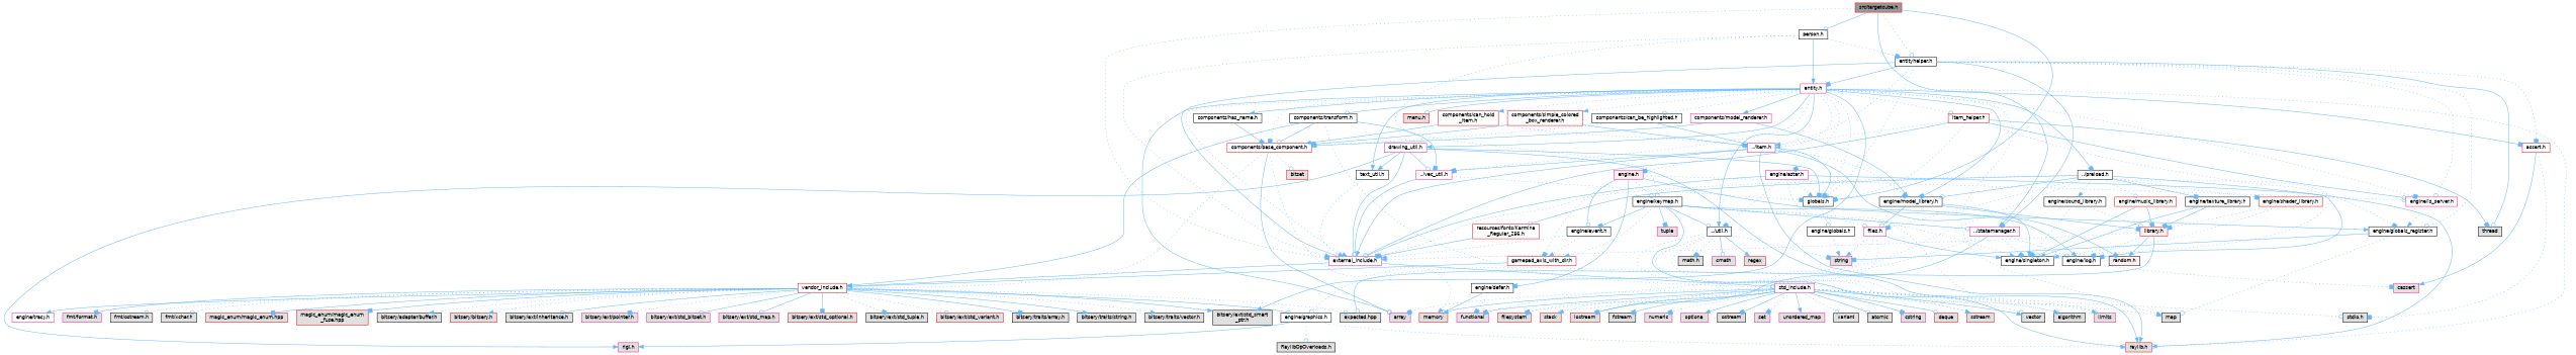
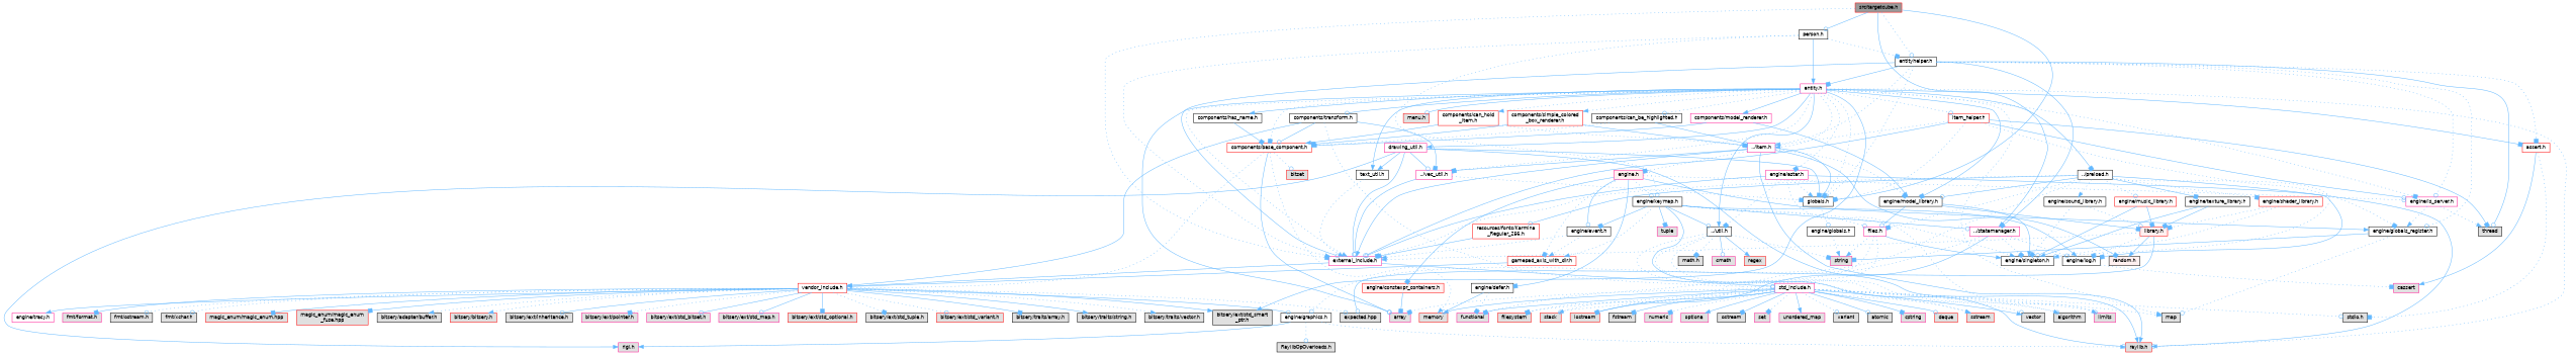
  digraph {
    node [color=black fillcolor="#E0E0E0" fontname=Helvetica fontsize=10 shape=box style=filled]
    edge [arrowhead=odot color=steelblue1 fontname=Helvetica fontsize=10 labelfontname=Helvetica labelfontsize=10 style=solid]
    n1 [color=red fillcolor=grey60 fontcolor=black height=0.2 label="src/targetcube.h" width=0.4]
    n2 [color=deeppink fillcolor=white height=0.2 label="external_include.h" width=0.4]
    n3 [fillcolor=white height=0.2 label="entityhelper.h" width=0.4]
    n4 [fillcolor=white height=0.2 label="globals.h" width=0.4]
    n5 [color=deeppink fillcolor=white height=0.2 label="../statemanager.h" width=0.4]
    n6 [fillcolor=white height=0.2 label="person.h" width=0.4]
    n7 [color=deeppink fillcolor=white height=0.2 label="std_include.h" width=0.4]
    n8 [color=red fillcolor=white height=0.2 label="vendor_include.h" width=0.4]
    n9 [height=0.2 label=thread width=0.4]
    n10 [color=red fillcolor=white height=0.2 label="assert.h" width=0.4]
    n11 [fillcolor=white height=0.2 label="engine/globals_register.h" width=0.4]
    n12 [color=deeppink fillcolor=white height=0.2 label="engine/is_server.h" width=0.4]
    n13 [color=deeppink fillcolor=white height=0.2 label="entity.h" width=0.4]
    n14 [color=deeppink fillcolor=white height=0.2 label="../item.h" width=0.4]
    n15 [fillcolor=white height=0.2 label="engine/globals.h" width=0.4]
    n16 [color=red height=0.2 label=iostream width=0.4]
    n17 [color=red height=0.2 label=stack width=0.4]
    n18 [fillcolor=white height=0.2 label="engine/log.h" width=0.4]
    n19 [fillcolor=white height=0.2 label="engine/singleton.h" width=0.4]
    n20 [fillcolor=white height=0.2 label="engine/keymap.h" width=0.4]
    n21 [height=0.2 label="stdio.h" width=0.4]
    n22 [height=0.2 label=algorithm width=0.4]
    n23 [color=deeppink height=0.2 label=array width=0.4]
    n24 [height=0.2 label=atomic width=0.4]
    n25 [color=deeppink height=0.2 label=cstring width=0.4]
    n26 [color=red height=0.2 label=deque width=0.4]
    n27 [color=red height=0.2 label=filesystem width=0.4]
    n28 [height=0.2 label=fstream width=0.4]
    n29 [color=deeppink height=0.2 label=functional width=0.4]
    n30 [color=deeppink height=0.2 label=limits width=0.4]
    n31 [height=0.2 label=map width=0.4]
    n32 [color=red height=0.2 label=memory width=0.4]
    n33 [color=deeppink height=0.2 label=numeric width=0.4]
    n34 [color=deeppink height=0.2 label=optional width=0.4]
    n35 [height=0.2 label=ostream width=0.4]
    n36 [color=deeppink height=0.2 label=set width=0.4]
    n37 [color=red height=0.2 label=sstream width=0.4]
    n38 [color=deeppink height=0.2 label=unordered_map width=0.4]
    n39 [height=0.2 label=variant width=0.4]
    n40 [height=0.2 label=vector width=0.4]
    n41 [fillcolor=white height=0.2 label="engine/graphics.h" width=0.4]
    n42 [color=deeppink height=0.2 label="fmt/format.h" width=0.4]
    n43 [height=0.2 label="fmt/ostream.h" width=0.4]
    n44 [height=0.2 label="fmt/xchar.h" width=0.4]
    n45 [height=0.2 label="expected.hpp" width=0.4]
    n46 [color=red height=0.2 label="magic_enum/magic_enum.hpp" width=0.4]
    n47 [color=red height=0.2 label="magic_enum/magic_enum\l_fuse.hpp" width=0.4]
    n48 [height=0.2 label="bitsery/adapter/buffer.h" width=0.4]
    n49 [color=red height=0.2 label="bitsery/bitsery.h" width=0.4]
    n50 [height=0.2 label="bitsery/ext/inheritance.h" width=0.4]
    n51 [color=deeppink height=0.2 label="bitsery/ext/pointer.h" width=0.4]
    n52 [color=deeppink height=0.2 label="bitsery/ext/std_bitset.h" width=0.4]
    n53 [color=deeppink height=0.2 label="bitsery/ext/std_map.h" width=0.4]
    n54 [color=red height=0.2 label="bitsery/ext/std_optional.h" width=0.4]
    n55 [height=0.2 label="bitsery/ext/std_smart\l_ptr.h" width=0.4]
    n56 [height=0.2 label="bitsery/ext/std_tuple.h" width=0.4]
    n57 [color=red height=0.2 label="bitsery/ext/std_variant.h" width=0.4]
    n58 [height=0.2 label="bitsery/traits/array.h" width=0.4]
    n59 [height=0.2 label="bitsery/traits/string.h" width=0.4]
    n60 [height=0.2 label="bitsery/traits/vector.h" width=0.4]
    n61 [color=deeppink fillcolor=white height=0.2 label="engine/tracy.h" width=0.4]
    n62 [color=red height=0.2 label="raylib.h" width=0.4]
    n63 [color=deeppink height=0.2 label="rlgl.h" width=0.4]
    n64 [height=0.2 label="RaylibOpOverloads.h" width=0.4]
    n65 [color=deeppink height=0.2 label=cassert width=0.4]
    n66 [color=deeppink height=0.2 label=string width=0.4]
    n67 [color=red fillcolor=white height=0.2 label="components/base_component.h" width=0.4]
    n68 [fillcolor=white height=0.2 label="components/can_be_highlighted.h" width=0.4]
    n69 [fillcolor=white height=0.2 label="../util.h" width=0.4]
    n70 [fillcolor=white height=0.2 label="engine/model_library.h" width=0.4]
    n71 [color=deeppink fillcolor=white height=0.2 label="../vec_util.h" width=0.4]
    n72 [color=red fillcolor=white height=0.2 label="components/can_hold\l_item.h" width=0.4]
    n73 [fillcolor=white height=0.2 label="components/has_name.h" width=0.4]
    n74 [color=deeppink fillcolor=white height=0.2 label="components/model_renderer.h" width=0.4]
    n75 [color=red fillcolor=white height=0.2 label="components/simple_colored\l_box_renderer.h" width=0.4]
    n76 [fillcolor=white height=0.2 label="components/transform.h" width=0.4]
    n77 [color=deeppink fillcolor=white height=0.2 label="drawing_util.h" width=0.4]
    n78 [fillcolor=white height=0.2 label="text_util.h" width=0.4]
    n79 [color=deeppink fillcolor=white height=0.2 label="engine/astar.h" width=0.4]
    n80 [color=red fillcolor=white height=0.2 label="item_helper.h" width=0.4]
    n81 [color=red height=0.2 label="menu.h" width=0.4]
    n82 [fillcolor=white height=0.2 label="../preload.h" width=0.4]
    n83 [color=deeppink fillcolor="#FFF0F0" height=0.2 label="engine.h" width=0.4]
    n84 [fillcolor="#FFF0F0" height=0.2 label="random.h" width=0.4]
    n85 [color=red height=0.2 label=bitset width=0.4]
    n86 [height=0.2 label="math.h" width=0.4]
    n87 [color=deeppink height=0.2 label=cmath width=0.4]
    n88 [color=red height=0.2 label=regex width=0.4]
    n89 [color=deeppink fillcolor=white height=0.2 label="files.h" width=0.4]
    n90 [color=red fillcolor="#FFF0F0" height=0.2 label="library.h" width=0.4]
    n91 [color=red fillcolor=white height=0.2 label="engine/music_library.h" width=0.4]
    n92 [color=red fillcolor=white height=0.2 label="engine/shader_library.h" width=0.4]
    n93 [fillcolor=white height=0.2 label="engine/sound_library.h" width=0.4]
    n94 [fillcolor=white height=0.2 label="engine/texture_library.h" width=0.4]
    n95 [color=red fillcolor=white height=0.2 label="resources/fonts/Karmina\l_Regular_256.h" width=0.4]
+   n96 [color=red fillcolor="#FFF0F0" height=0.2 label="engine/constexpr_containers.h" width=0.4]
    n97 [fillcolor=white height=0.2 label="engine/defer.h" width=0.4]
    n98 [fillcolor=white height=0.2 label="engine/event.h" width=0.4]
    n99 [color=red fillcolor=white height=0.2 label="gamepad_axis_with_dir.h" width=0.4]
    n100 [color=deeppink height=0.2 label=tuple width=0.4]
    n1 -> n2 [arrowhead=box style=dotted]
    n1 -> n3 [style=dotted]
    n1 -> n4
    n1 -> n5 [arrowhead=normal]
    n1 -> n6
    n2 -> n7
    n2 -> n8 [arrowhead=normal]
    n3 -> n2
    n3 -> n4 [style=dotted]
    n3 -> n5 [arrowhead=box]
    n3 -> n9
    n3 -> n10 [arrowhead=box style=dotted]
    n3 -> n11 [style=dotted]
    n3 -> n12 [style=dotted]
    n3 -> n13 [arrowhead=box]
    n3 -> n14 [arrowhead=normal style=dotted]
    n4 -> n15 [style=dotted]
    n5 -> n16
    n5 -> n17 [arrowhead=normal style=dotted]
    n5 -> n18 [style=dotted]
    n5 -> n19 [arrowhead=box style=dotted]
    n6 -> n2 [arrowhead=normal style=dotted]
    n6 -> n3 [arrowhead=box style=dotted]
    n6 -> n13 [arrowhead=normal]
    n6 -> n20 [style=dotted]
    n7 -> n16 [arrowhead=box]
    n7 -> n17 [style=dotted]
    n7 -> n21 [style=dotted]
    n7 -> n22 [style=dotted]
    n7 -> n23 [arrowhead=box style=dotted]
    n7 -> n24
    n7 -> n25 [arrowhead=box]
    n7 -> n26
    n7 -> n27 [arrowhead=box style=dotted]
    n7 -> n28 [arrowhead=box]
    n7 -> n29 [arrowhead=box]
    n7 -> n30 [style=dotted]
    n7 -> n31 [arrowhead=normal style=dotted]
    n7 -> n32 [arrowhead=normal]
    n7 -> n33 [arrowhead=box style=dotted]
    n7 -> n34 [arrowhead=normal]
    n7 -> n35 [arrowhead=box]
    n7 -> n36 [arrowhead=box style=dotted]
    n7 -> n37 [arrowhead=normal style=dotted]
    n7 -> n38 [arrowhead=normal]
    n7 -> n39 [style=dotted]
    n7 -> n40 [arrowhead=normal]
    n8 -> n41
    n8 -> n42 [arrowhead=box]
    n8 -> n43 [style=dotted]
    n8 -> n44 [style=dotted]
    n8 -> n45 [style=dotted]
    n8 -> n46 [arrowhead=box]
    n8 -> n47 [arrowhead=box]
    n8 -> n48 [arrowhead=normal style=dotted]
    n8 -> n49 [arrowhead=normal style=dotted]
    n8 -> n50
    n8 -> n51 [arrowhead=box style=dotted]
    n8 -> n52
    n8 -> n53
    n8 -> n54 [arrowhead=box]
    n8 -> n55 [arrowhead=normal]
    n8 -> n56 [arrowhead=box style=dotted]
    n8 -> n57 [style=dotted]
    n8 -> n58 [arrowhead=box]
    n8 -> n59 [arrowhead=normal]
    n8 -> n60 [arrowhead=normal style=dotted]
    n8 -> n61 [arrowhead=normal]
    n10 -> n21 [arrowhead=box style=dotted]
    n10 -> n65 [arrowhead=normal]
    n11 -> n31 [style=dotted]
    n11 -> n66 [arrowhead=box]
+   n12 -> n9 [arrowhead=normal style=dotted]
    n12 -> n11 [arrowhead=normal style=dotted]
    n13 -> n2 [arrowhead=normal style=dotted]
    n13 -> n4 [arrowhead=box style=dotted]
    n13 -> n10 [arrowhead=box]
    n13 -> n12 [arrowhead=box style=dotted]
    n13 -> n14 [arrowhead=normal style=dotted]
    n13 -> n23
    n13 -> n31 [arrowhead=normal style=dotted]
    n13 -> n55 [arrowhead=normal]
    n13 -> n62 [arrowhead=normal style=dotted]
    n13 -> n67 [arrowhead=box style=dotted]
    n13 -> n68 [style=dotted]
    n13 -> n69 [arrowhead=normal]
    n13 -> n70 [arrowhead=box]
    n13 -> n71 [arrowhead=box style=dotted]
    n13 -> n72 [arrowhead=normal style=dotted]
    n13 -> n73 [arrowhead=normal]
    n13 -> n74 [arrowhead=normal]
    n13 -> n75 [arrowhead=normal style=dotted]
    n13 -> n76
    n13 -> n77 [arrowhead=normal]
    n13 -> n78 [arrowhead=normal]
    n13 -> n79 [arrowhead=box style=dotted]
    n13 -> n80 [style=dotted]
    n13 -> n81
    n13 -> n82 [arrowhead=box]
    n14 -> n2 [arrowhead=normal]
    n14 -> n4
    n14 -> n62 [arrowhead=normal]
    n14 -> n70 [arrowhead=box style=dotted]
    n14 -> n71 [arrowhead=box]
    n14 -> n83 [arrowhead=box style=dotted]
    n14 -> n84 [arrowhead=box]
    n15 -> n66 [arrowhead=normal style=dotted]
    n18 -> n65 [arrowhead=box style=dotted]
    n20 -> n5
    n20 -> n18 [arrowhead=normal]
    n20 -> n19 [arrowhead=normal style=dotted]
    n20 -> n62
    n20 -> n69
    n20 -> n89 [style=dotted]
    n20 -> n98 [arrowhead=box]
    n20 -> n99 [arrowhead=normal style=dotted]
    n20 -> n100 [arrowhead=box]
    n41 -> n62 [arrowhead=normal style=dotted]
    n41 -> n63 [arrowhead=normal]
    n41 -> n64 [style=dotted]
    n67 -> n8 [style=dotted]
    n67 -> n23
    n67 -> n32 [arrowhead=normal style=dotted]
    n67 -> n85 [style=dotted]
    n68 -> n14
    n68 -> n67 [arrowhead=box style=dotted]
    n69 -> n22 [arrowhead=normal style=dotted]
    n69 -> n37 [arrowhead=normal style=dotted]
    n69 -> n40 [style=dotted]
    n69 -> n66 [arrowhead=box style=dotted]
    n69 -> n86 [arrowhead=box style=dotted]
    n69 -> n87
    n69 -> n88 [arrowhead=normal]
    n70 -> n19 [arrowhead=normal]
    n70 -> n89
    n70 -> n90 [arrowhead=box]
    n71 -> n2
    n71 -> n4 [arrowhead=box style=dotted]
    n72 -> n14 [arrowhead=box style=dotted]
    n72 -> n67 [arrowhead=normal]
    n73 -> n67 [arrowhead=box]
    n74 -> n67 [arrowhead=normal]
    n74 -> n70 [arrowhead=normal]
    n75 -> n14 [arrowhead=normal]
    n75 -> n67 [arrowhead=box]
    n76 -> n7 [style=dotted]
    n76 -> n8 [arrowhead=normal]
    n76 -> n67
    n76 -> n71 [arrowhead=box]
    n77 -> n2
    n77 -> n4 [arrowhead=box]
    n77 -> n62 [arrowhead=normal]
    n77 -> n63 [arrowhead=normal]
    n77 -> n71
    n77 -> n78 [arrowhead=normal]
    n78 -> n2 [arrowhead=normal style=dotted]
    n79 -> n2
    n79 -> n4 [arrowhead=normal style=dotted]
    n79 -> n18 [arrowhead=box]
    n79 -> n30 [arrowhead=normal style=dotted]
    n79 -> n69 [arrowhead=box style=dotted]
    n80 -> n2
    n80 -> n4 [arrowhead=box style=dotted]
    n80 -> n9 [arrowhead=box]
    n80 -> n11 [arrowhead=box style=dotted]
    n80 -> n12
    n80 -> n14 [style=dotted]
    n82 -> n2 [arrowhead=box style=dotted]
    n82 -> n19 [arrowhead=normal style=dotted]
    n82 -> n41 [style=dotted]
    n82 -> n62
    n82 -> n70
    n82 -> n89 [arrowhead=box style=dotted]
    n82 -> n91 [style=dotted]
    n82 -> n92 [arrowhead=box style=dotted]
    n82 -> n93 [arrowhead=normal style=dotted]
    n82 -> n94 [arrowhead=box]
    n82 -> n95
    n83 -> n11 [arrowhead=normal]
    n83 -> n12 [style=dotted]
    n83 -> n20 [style=dotted]
+   n83 -> n96 [arrowhead=box]
    n83 -> n97 [arrowhead=box]
    n83 -> n98
    n83 -> n99 [arrowhead=box style=dotted]
    n89 -> n19 [arrowhead=normal]
    n89 -> n27 [arrowhead=box style=dotted]
    n89 -> n29 [style=dotted]
    n89 -> n66 [arrowhead=normal style=dotted]
    n90 -> n2 [arrowhead=normal style=dotted]
    n90 -> n18 [arrowhead=box style=dotted]
    n90 -> n45
    n90 -> n84 [arrowhead=normal]
    n91 -> n19
    n91 -> n90 [arrowhead=box]
    n92 -> n19 [style=dotted]
    n92 -> n90 [arrowhead=box style=dotted]
    n93 -> n19 [arrowhead=box style=dotted]
    n93 -> n90 [style=dotted]
    n94 -> n19 [arrowhead=normal]
    n94 -> n90 [arrowhead=box]
    n95 -> n2 [arrowhead=box]
+   n96 -> n23 [arrowhead=box]
    n97 -> n29 [arrowhead=box style=dotted]
    n97 -> n32
    n98 -> n2 [arrowhead=normal style=dotted]
    n98 -> n99 [arrowhead=normal style=dotted]
    n99 -> n8
  }
